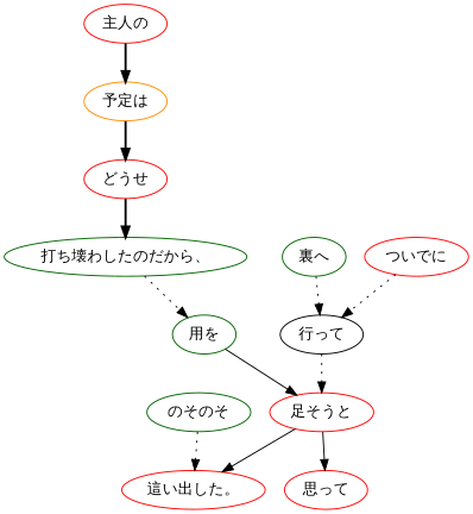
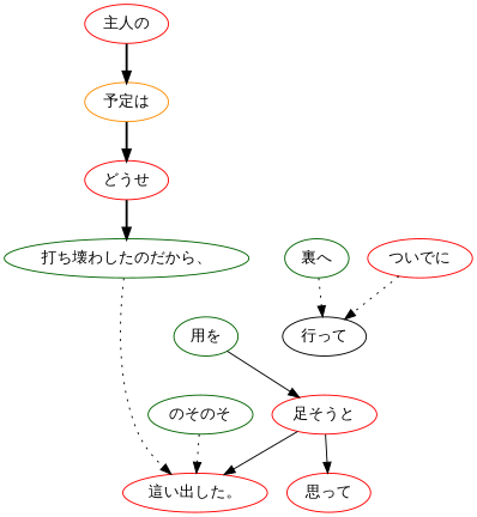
  digraph {
    node [color=red]
    edge [style=dotted]
    n1 [label="どうせ"]
    n2 [color=darkgreen label="打ち壊わしたのだから、"]
    n3 [label="這い出した。"]
    n4 [label="主人の"]
    n5 [color=darkorange label="予定は"]
    n6 [label="ついでに"]
    n7 [color=black label="行って"]
    n8 [label="足そうと"]
    n9 [color=darkgreen label="裏へ"]
    n10 [label="思って"]
    n11 [color=darkgreen label="用を"]
    n12 [color=darkgreen label="のそのそ"]
    n1 -> n2 [style=bold]
-   n2 -> n11
+   n2 -> n3
    n4 -> n5 [style=bold]
    n5 -> n1 [style=bold]
    n6 -> n7
-   n7 -> n8
    n8 -> n3 [style=solid]
    n8 -> n10 [style=solid]
    n9 -> n7
    n11 -> n8 [style=solid]
    n12 -> n3
  }
